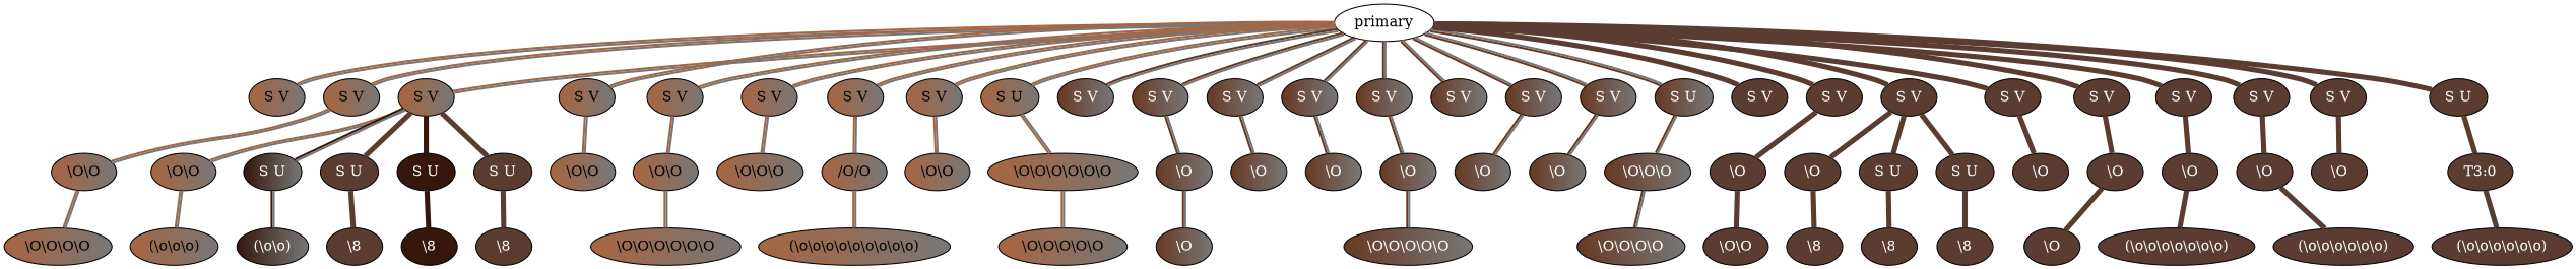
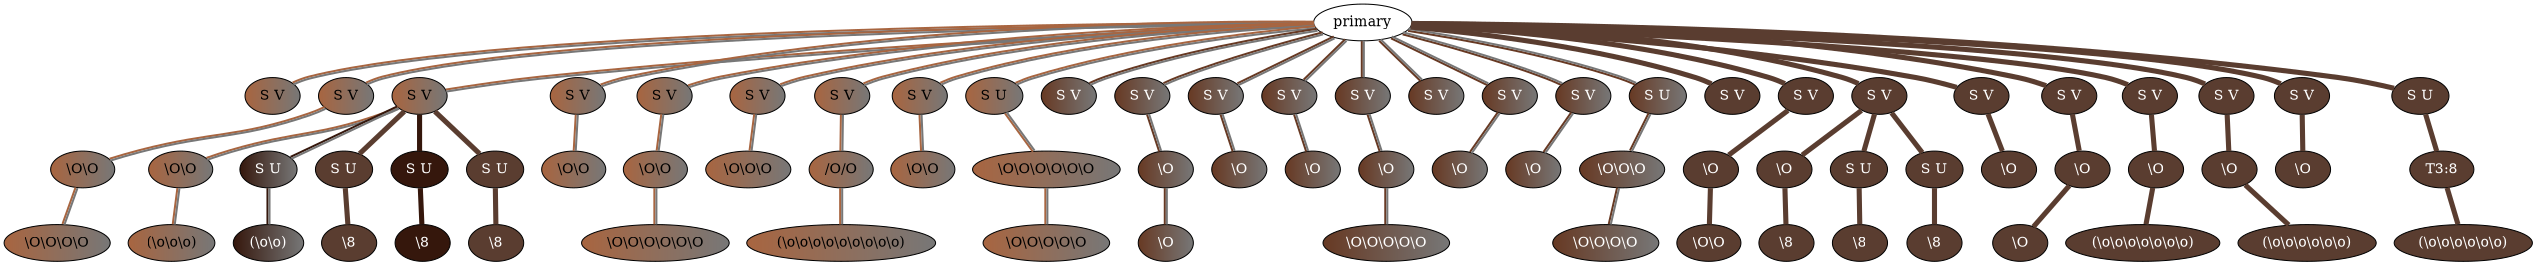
  graph {
    rankdir=TB
    node [fillcolor="#5A3D30" fontcolor="#ffffff" qtype=knot_node style=filled knot_spin=Z]
    edge [color="#5A3D30" penwidth=2 qtype=knot_link]
    n1 [fillcolor="#A86540:#777777" fontcolor="#000000" label="S V" pendant_attach=V pendant_colors="#A86540:#777777" pendant_length=21.5 pendant_ply=S qtype=pendant_node knot_spin=""]
    primary [fillcolor="" fontcolor="" qtype="" style="" knot_spin=""]
    n3 [fillcolor="#A86540:#777777" fontcolor="#000000" label="S V" pendant_attach=V pendant_colors="#A86540:#777777" pendant_length=25.0 pendant_ply=S qtype=pendant_node knot_spin=""]
    n4 [fillcolor="#A86540:#777777" fontcolor="#000000" label="S V" pendant_attach=V pendant_colors="#A86540:#777777" pendant_length=48.0 pendant_ply=S qtype=pendant_node knot_spin=""]
    n5 [fillcolor="#A86540:#777777" fontcolor="#000000" label="S V" pendant_attach=V pendant_colors="#A86540:#777777" pendant_length=21.0 pendant_ply=S qtype=pendant_node knot_spin=""]
    n6 [fillcolor="#A86540:#777777" fontcolor="#000000" label="S V" pendant_attach=V pendant_colors="#A86540:#777777" pendant_length=20.0 pendant_ply=S qtype=pendant_node knot_spin=""]
    n7 [fillcolor="#A86540:#777777" fontcolor="#000000" label="S V" pendant_attach=V pendant_colors="#A86540:#777777" pendant_length=23.0 pendant_ply=S qtype=pendant_node knot_spin=""]
    n8 [fillcolor="#A86540:#777777" fontcolor="#000000" label="S V" pendant_attach=V pendant_colors="#A86540:#777777" pendant_length=44.0 pendant_ply=S qtype=pendant_node knot_spin=""]
    n9 [fillcolor="#A86540:#777777" fontcolor="#000000" label="S V" pendant_attach=V pendant_colors="#A86540:#777777" pendant_length=20.0 pendant_ply=S qtype=pendant_node knot_spin=""]
    n10 [fillcolor="#A86540:#777777" fontcolor="#000000" label="S U" pendant_attach=U pendant_colors="#A86540:#777777" pendant_length=37.0 pendant_ply=S qtype=pendant_node knot_spin=""]
    n11 [fillcolor="#673923:#777777" label="S V" pendant_attach=V pendant_colors="#673923:#777777" pendant_length=20.0 pendant_ply=S qtype=pendant_node knot_spin=""]
    n12 [fillcolor="#673923:#777777" label="S V" pendant_attach=V pendant_colors="#673923:#777777" pendant_length=17.5 pendant_ply=S qtype=pendant_node knot_spin=""]
    n13 [fillcolor="#673923:#777777" label="S V" pendant_attach=V pendant_colors="#673923:#777777" pendant_length=17.5 pendant_ply=S qtype=pendant_node knot_spin=""]
    n14 [fillcolor="#673923:#777777" label="S V" pendant_attach=V pendant_colors="#673923:#777777" pendant_length=17.0 pendant_ply=S qtype=pendant_node knot_spin=""]
    n15 [fillcolor="#673923:#777777" label="S V" pendant_attach=V pendant_colors="#673923:#777777" pendant_length=18.0 pendant_ply=S qtype=pendant_node knot_spin=""]
    n16 [fillcolor="#673923:#777777" label="S V" pendant_attach=V pendant_colors="#673923:#777777" pendant_length=6.0 pendant_ply=S qtype=pendant_node knot_spin=""]
    n17 [fillcolor="#673923:#777777" label="S V" pendant_attach=V pendant_colors="#673923:#777777" pendant_length=16.0 pendant_ply=S qtype=pendant_node knot_spin=""]
    n18 [fillcolor="#673923:#777777" label="S V" pendant_attach=V pendant_colors="#673923:#777777" pendant_length=16.5 pendant_ply=S qtype=pendant_node knot_spin=""]
    n19 [fillcolor="#673923:#777777" label="S U" pendant_attach=U pendant_colors="#673923:#777777" pendant_length=17.5 pendant_ply=S qtype=pendant_node knot_spin=""]
    n20 [label="S V" pendant_attach=V pendant_colors="#5A3D30" pendant_length=18.5 pendant_ply=S qtype=pendant_node knot_spin=""]
    n21 [label="S V" pendant_attach=V pendant_colors="#5A3D30" pendant_length=19.0 pendant_ply=S qtype=pendant_node knot_spin=""]
    n22 [label="S V" pendant_attach=V pendant_colors="#5A3D30" pendant_length=53.5 pendant_ply=S qtype=pendant_node knot_spin=""]
    n23 [label="S V" pendant_attach=V pendant_colors="#5A3D30" pendant_length=17.5 pendant_ply=S qtype=pendant_node knot_spin=""]
    n24 [label="S V" pendant_attach=V pendant_colors="#5A3D30" pendant_length=17.0 pendant_ply=S qtype=pendant_node knot_spin=""]
    n25 [label="S V" pendant_attach=V pendant_colors="#5A3D30" pendant_length=40.5 pendant_ply=S qtype=pendant_node knot_spin=""]
    n26 [label="S V" pendant_attach=V pendant_colors="#5A3D30" pendant_length=42.5 pendant_ply=S qtype=pendant_node knot_spin=""]
    n27 [label="S V" pendant_attach=V pendant_colors="#5A3D30" pendant_length=51.0 pendant_ply=S qtype=pendant_node knot_spin=""]
    n28 [label="S U" pendant_attach=U pendant_colors="#5A3D30" pendant_length=40.0 pendant_ply=S qtype=pendant_node knot_spin=""]
    n29 [fillcolor="#A86540:#777777" fontcolor="#000000" knot_position=4.5 knot_type=S knot_value=2 label="\\O\\O"]
    n30 [fillcolor="#A86540:#777777" fontcolor="#000000" knot_position=10.5 knot_type=S knot_value=4 label="\\O\\O\\O\\O"]
    n31 [fillcolor="#A86540:#777777" fontcolor="#000000" knot_position=11.0 knot_type=S knot_value=2 label="\\O\\O"]
    n32 [fillcolor="#35170C:#777777" label="S U" pendant_attach=U pendant_colors="#35170C:#777777" pendant_length=19.5 pendant_ply=S qtype=pendant_node knot_spin=""]
    n33 [label="S U" pendant_attach=U pendant_colors="#5A3D30" pendant_length=17.0 pendant_ply=S qtype=pendant_node knot_spin=""]
    n34 [fillcolor="#35170C" label="S U" pendant_attach=U pendant_colors="#35170C" pendant_length=18.0 pendant_ply=S qtype=pendant_node knot_spin=""]
    n35 [label="S U" pendant_attach=U pendant_colors="#5A3D30" pendant_length=18.5 pendant_ply=S qtype=pendant_node knot_spin=""]
    n36 [fillcolor="#A86540:#777777" fontcolor="#000000" knot_position=28.5 knot_type=L knot_value=3 label="(\\o\\o\\o)"]
    n37 [fillcolor="#35170C:#777777" knot_position=10.0 knot_type=L knot_value=2 label="(\\o\\o)"]
    n38 [knot_position=8.5 knot_type=E knot_value=1 label="\\8"]
    n39 [fillcolor="#35170C" knot_position=10.0 knot_type=E knot_value=1 label="\\8"]
    n40 [knot_position=9.5 knot_type=E knot_value=1 label="\\8"]
    n41 [fillcolor="#A86540:#777777" fontcolor="#000000" knot_position=10.5 knot_type=S knot_value=2 label="\\O\\O"]
    n42 [fillcolor="#A86540:#777777" fontcolor="#000000" knot_position=6.0 knot_type=S knot_value=2 label="\\O\\O"]
    n43 [fillcolor="#A86540:#777777" fontcolor="#000000" knot_position=11.0 knot_type=S knot_value=6 label="\\O\\O\\O\\O\\O\\O"]
    n44 [fillcolor="#A86540:#777777" fontcolor="#000000" knot_position=13.5 knot_type=S knot_value=3 label="\\O\\O\\O"]
    n45 [fillcolor="#A86540:#777777" fontcolor="#000000" knot_position=14.0 knot_spin=S knot_type=S knot_value=2 label="/O/O"]
    n46 [fillcolor="#A86540:#777777" fontcolor="#000000" knot_position=30.0 knot_type=L knot_value=9 label="(\\o\\o\\o\\o\\o\\o\\o\\o\\o)"]
    n47 [fillcolor="#A86540:#777777" fontcolor="#000000" knot_position=14.0 knot_type=S knot_value=2 label="\\O\\O"]
    n48 [fillcolor="#A86540:#777777" fontcolor="#000000" knot_position=2.5 knot_type=S knot_value=6 label="\\O\\O\\O\\O\\O\\O"]
    n49 [fillcolor="#A86540:#777777" fontcolor="#000000" knot_position=17.5 knot_type=S knot_value=5 label="\\O\\O\\O\\O\\O"]
    n50 [fillcolor="#673923:#777777" knot_position=6.0 knot_type=S knot_value=1 label="\\O"]
    n51 [fillcolor="#673923:#777777" knot_position=14.0 knot_type=S knot_value=1 label="\\O"]
    n52 [fillcolor="#673923:#777777" knot_position=15.0 knot_type=S knot_value=1 label="\\O"]
    n53 [fillcolor="#673923:#777777" knot_position=15.5 knot_type=S knot_value=1 label="\\O"]
    n54 [fillcolor="#673923:#777777" knot_position=7.0 knot_type=S knot_value=1 label="\\O"]
    n55 [fillcolor="#673923:#777777" knot_position=14.5 knot_type=S knot_value=5 label="\\O\\O\\O\\O\\O"]
    n56 [fillcolor="#673923:#777777" knot_position=15.0 knot_type=S knot_value=1 label="\\O"]
    n57 [fillcolor="#673923:#777777" knot_position=13.0 knot_type=S knot_value=1 label="\\O"]
    n58 [fillcolor="#673923:#777777" knot_position=3.0 knot_type=S knot_value=3 label="\\O\\O\\O"]
    n59 [fillcolor="#673923:#777777" knot_position=11.5 knot_type=S knot_value=4 label="\\O\\O\\O\\O"]
    n60 [knot_position=5.5 knot_type=S knot_value=1 label="\\O"]
    n61 [knot_position=14.0 knot_type=S knot_value=2 label="\\O\\O"]
    n62 [knot_position=13.0 knot_type=S knot_value=1 label="\\O"]
    n63 [label="S U" pendant_attach=U pendant_colors="#5A3D30" pendant_length=21.5 pendant_ply=S qtype=pendant_node knot_spin=""]
    n64 [label="S U" pendant_attach=U pendant_colors="#5A3D30" pendant_length=7.0 pendant_ply=S qtype=pendant_node knot_spin=""]
    n65 [knot_position=24.0 knot_type=E knot_value=1 label="\\8"]
    n66 [knot_position=6.0 knot_type=E knot_value=1 label="\\8"]
    n67 [knot_position=6.0 knot_type=E knot_value=1 label="\\8"]
    n68 [knot_position=14.0 knot_type=S knot_value=1 label="\\O"]
    n69 [knot_position=5.5 knot_type=S knot_value=1 label="\\O"]
    n70 [knot_position=14.0 knot_type=S knot_value=1 label="\\O"]
    n71 [knot_position=13.5 knot_type=S knot_value=1 label="\\O"]
    n72 [knot_position=26.5 knot_type=L knot_value=7 label="(\\o\\o\\o\\o\\o\\o\\o)"]
    n73 [knot_position=13.0 knot_type=S knot_value=1 label="\\O"]
    n74 [knot_position=28.0 knot_type=L knot_value=6 label="(\\o\\o\\o\\o\\o\\o)"]
    n75 [knot_position=14.0 knot_type=S knot_value=1 label="\\O"]
-   "T3:0" [knot_position=4.5 knot_value=3]
+   "T3:0" [knot_position=4.5 knot_value=3 label="T3:8"]
    n77 [knot_position=28.0 knot_type=L knot_value=6 label="(\\o\\o\\o\\o\\o\\o)"]
    primary -- n1 [color="#A86540:#777777" qtype=pendant_link]
    primary -- n3 [color="#A86540:#777777" qtype=pendant_link]
    primary -- n4 [color="#A86540:#777777" qtype=pendant_link]
    primary -- n5 [color="#A86540:#777777" qtype=pendant_link]
    primary -- n6 [color="#A86540:#777777" qtype=pendant_link]
    primary -- n7 [color="#A86540:#777777" qtype=pendant_link]
    primary -- n8 [color="#A86540:#777777" qtype=pendant_link]
    primary -- n9 [color="#A86540:#777777" qtype=pendant_link]
    primary -- n10 [color="#A86540:#777777" qtype=pendant_link]
    primary -- n11 [color="#673923:#777777" qtype=pendant_link]
    primary -- n12 [color="#673923:#777777" qtype=pendant_link]
    primary -- n13 [color="#673923:#777777" qtype=pendant_link]
    primary -- n14 [color="#673923:#777777" qtype=pendant_link]
    primary -- n15 [color="#673923:#777777" qtype=pendant_link]
    primary -- n16 [color="#673923:#777777" qtype=pendant_link]
    primary -- n17 [color="#673923:#777777" qtype=pendant_link]
    primary -- n18 [color="#673923:#777777" qtype=pendant_link]
    primary -- n19 [color="#673923:#777777" qtype=pendant_link]
    primary -- n20 [penwidth=5 qtype=pendant_link]
    primary -- n21 [penwidth=5 qtype=pendant_link]
    primary -- n22 [penwidth=5 qtype=pendant_link]
    primary -- n23 [penwidth=5 qtype=pendant_link]
    primary -- n24 [penwidth=5 qtype=pendant_link]
    primary -- n25 [penwidth=5 qtype=pendant_link]
    primary -- n26 [penwidth=5 qtype=pendant_link]
    primary -- n27 [penwidth=5 qtype=pendant_link]
    primary -- n28 [penwidth=5 qtype=pendant_link]
    n3 -- n29 [color="#A86540:#777777"]
    n4 -- n31 [color="#A86540:#777777"]
    n4 -- n32 [color="#35170C:#777777" qtype=pendant_link]
    n4 -- n33 [penwidth=5 qtype=pendant_link]
    n4 -- n34 [color="#35170C" penwidth=5 qtype=pendant_link]
    n4 -- n35 [penwidth=5 qtype=pendant_link]
    n5 -- n41 [color="#A86540:#777777"]
    n6 -- n42 [color="#A86540:#777777"]
    n7 -- n44 [color="#A86540:#777777"]
    n8 -- n45 [color="#A86540:#777777"]
    n9 -- n47 [color="#A86540:#777777"]
    n10 -- n48 [color="#A86540:#777777"]
    n12 -- n50 [color="#673923:#777777"]
    n13 -- n52 [color="#673923:#777777"]
    n14 -- n53 [color="#673923:#777777"]
    n15 -- n54 [color="#673923:#777777"]
    n17 -- n56 [color="#673923:#777777"]
    n18 -- n57 [color="#673923:#777777"]
    n19 -- n58 [color="#673923:#777777"]
    n21 -- n60 [penwidth=5]
    n22 -- n62 [penwidth=5]
    n22 -- n63 [penwidth=5 qtype=pendant_link]
    n22 -- n64 [penwidth=5 qtype=pendant_link]
    n23 -- n68 [penwidth=5]
    n24 -- n69 [penwidth=5]
    n25 -- n71 [penwidth=5]
    n26 -- n73 [penwidth=5]
    n27 -- n75 [penwidth=5]
    n28 -- "T3:0" [penwidth=5]
    n29 -- n30 [color="#A86540:#777777"]
    n31 -- n36 [color="#A86540:#777777"]
    n32 -- n37 [color="#35170C:#777777"]
    n33 -- n38 [penwidth=5]
    n34 -- n39 [color="#35170C" penwidth=5]
    n35 -- n40 [penwidth=5]
    n42 -- n43 [color="#A86540:#777777"]
    n45 -- n46 [color="#A86540:#777777"]
    n48 -- n49 [color="#A86540:#777777"]
    n50 -- n51 [color="#673923:#777777"]
    n54 -- n55 [color="#673923:#777777"]
    n58 -- n59 [color="#673923:#777777"]
    n60 -- n61 [penwidth=5]
    n62 -- n65 [penwidth=5]
    n63 -- n66 [penwidth=5]
    n64 -- n67 [penwidth=5]
    n69 -- n70 [penwidth=5]
    n71 -- n72 [penwidth=5]
    n73 -- n74 [penwidth=5]
    "T3:0" -- n77 [penwidth=5]
  }
